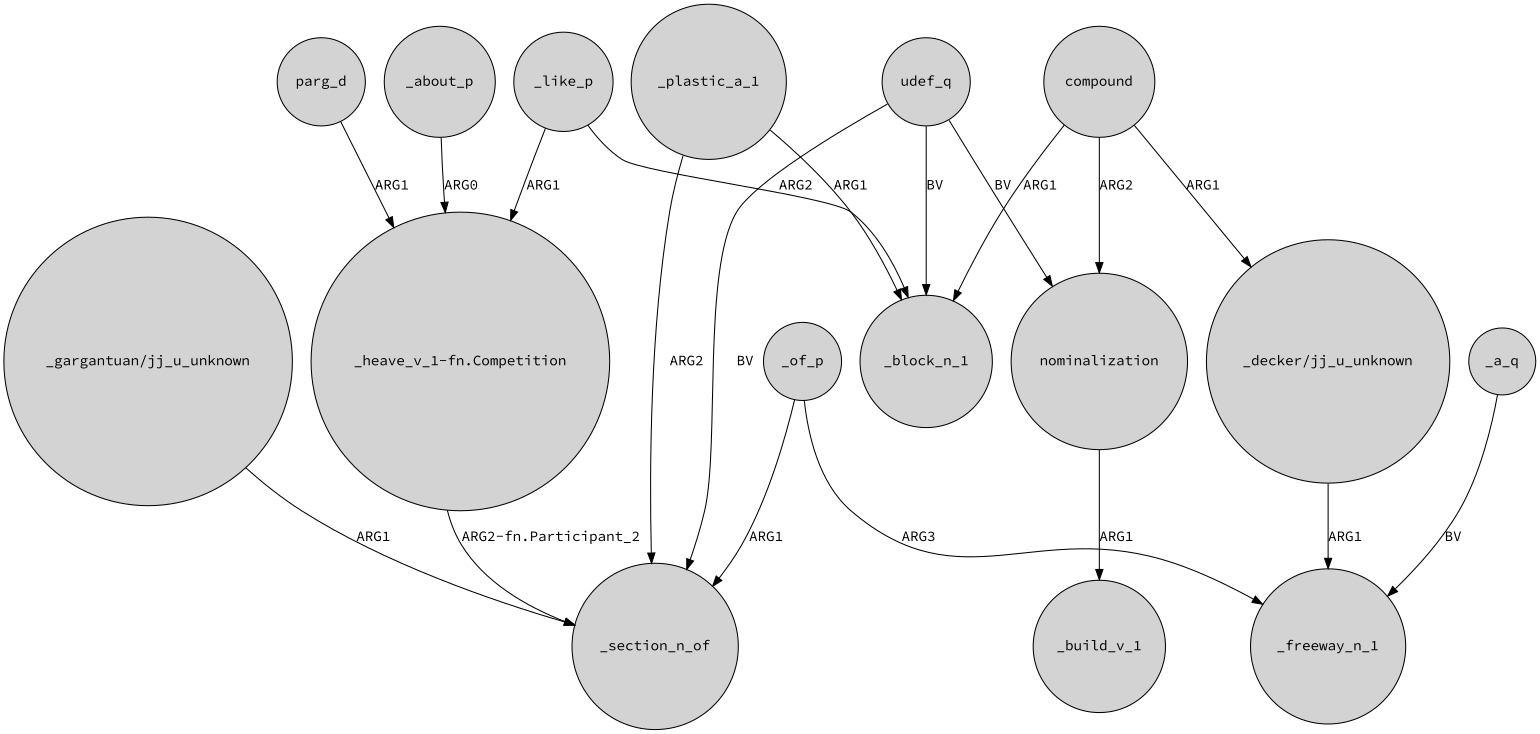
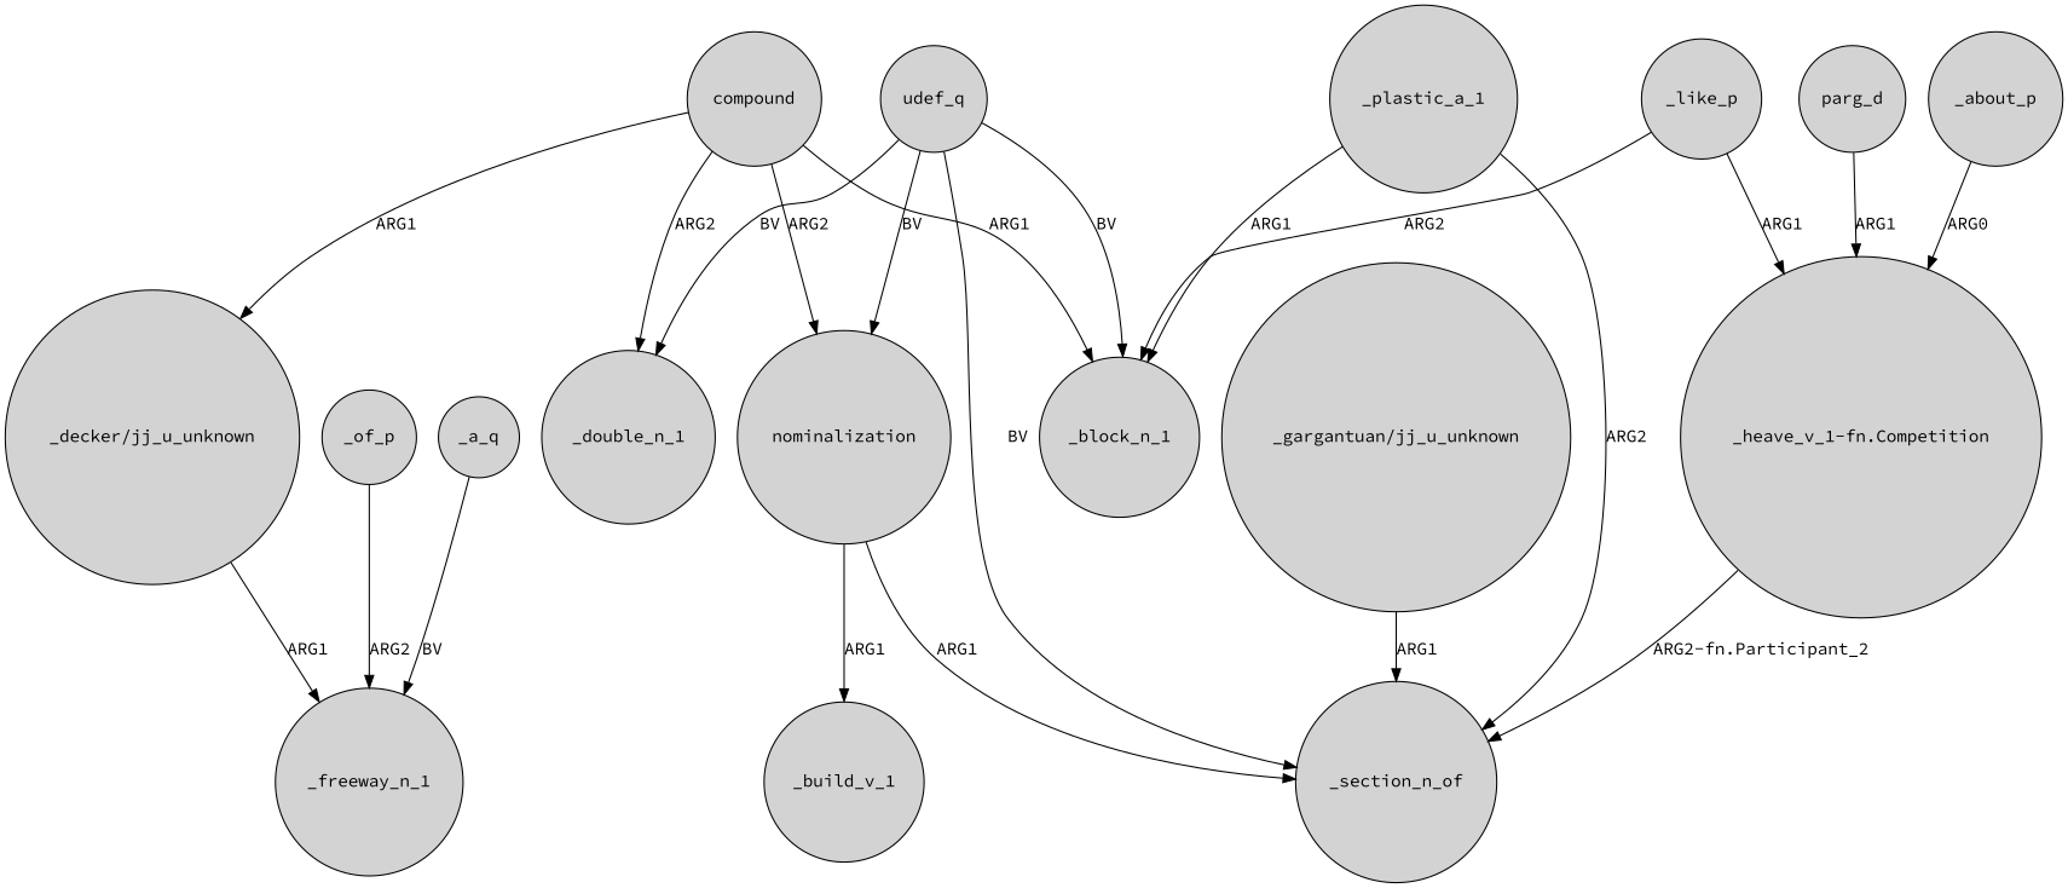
  digraph {
    fontname="Source Code Pro"
    node [fontname="Source Code Pro" shape=circle style=filled]
    edge [fontname="Source Code Pro"]
    _of_p
    _section_n_of
    _freeway_n_1
    parg_d
    "_heave_v_1-fn.Competition"
    compound
+   _double_n_1
    nominalization
    "_decker/jj_u_unknown"
    _block_n_1
    _build_v_1
    _a_q
    udef_q
    "_gargantuan/jj_u_unknown"
    _about_p
    _plastic_a_1
    _like_p
-   _of_p -> _section_n_of [label=ARG1]
-   _of_p -> _freeway_n_1 [label=ARG3]
+   nominalization -> _section_n_of [label=ARG1]
+   _of_p -> _freeway_n_1 [label=ARG2]
    parg_d -> "_heave_v_1-fn.Competition" [label=ARG1]
    "_heave_v_1-fn.Competition" -> _section_n_of [label="ARG2-fn.Participant_2"]
+   compound -> _double_n_1 [label=ARG2]
    compound -> nominalization [label=ARG2]
    compound -> "_decker/jj_u_unknown" [label=ARG1]
    compound -> _block_n_1 [label=ARG1]
    nominalization -> _build_v_1 [label=ARG1]
    "_decker/jj_u_unknown" -> _freeway_n_1 [label=ARG1]
    _a_q -> _freeway_n_1 [label=BV]
    udef_q -> _section_n_of [label=BV]
+   udef_q -> _double_n_1 [label=BV]
    udef_q -> nominalization [label=BV]
    udef_q -> _block_n_1 [label=BV]
    "_gargantuan/jj_u_unknown" -> _section_n_of [label=ARG1]
    _about_p -> "_heave_v_1-fn.Competition" [label=ARG0]
    _plastic_a_1 -> _section_n_of [label=ARG2]
    _plastic_a_1 -> _block_n_1 [label=ARG1]
    _like_p -> "_heave_v_1-fn.Competition" [label=ARG1]
    _like_p -> _block_n_1 [label=ARG2]
  }
